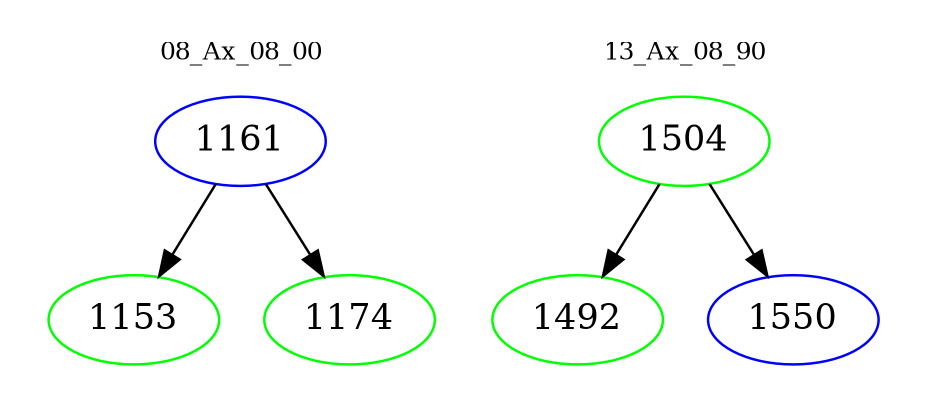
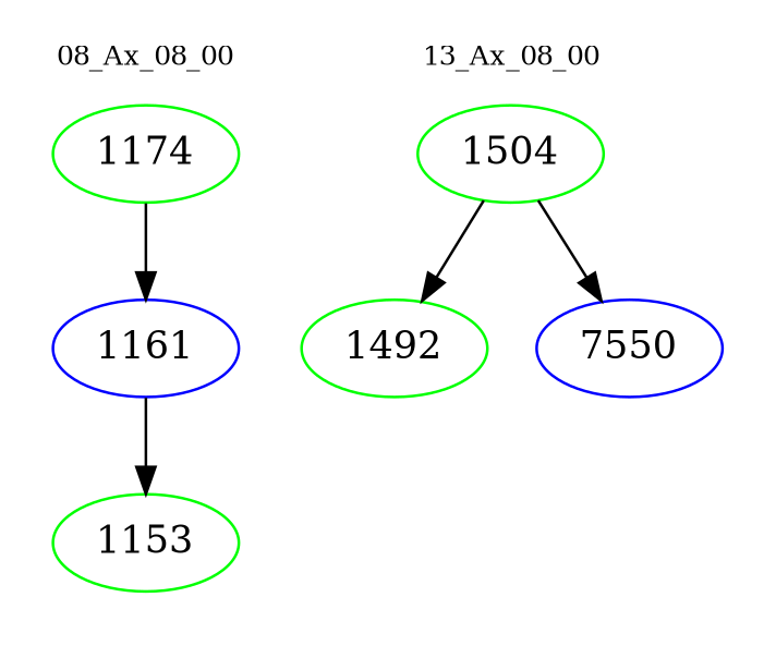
  digraph {
    node [color=green]
    edge [color=black]
    n1 [color=blue label=1161]
    n2 [label=1153]
    n3 [label=1174]
    n4 [label=1504]
    n5 [label=1492]
-   n6 [color=blue label=1550]
+   n6 [color=blue label=7550]
    subgraph cluster_1 {
      color=white
      fontsize=10
      label="08_Ax_08_00"
      n1
      n2
      n3
    }
    subgraph cluster_2 {
      color=white
      fontsize=10
-     label="13_Ax_08_90"
+     label="13_Ax_08_00"
      n4
      n5
      n6
    }
    n1 -> n2
-   n1 -> n3
+   n3 -> n1
    n4 -> n5
    n4 -> n6
  }
